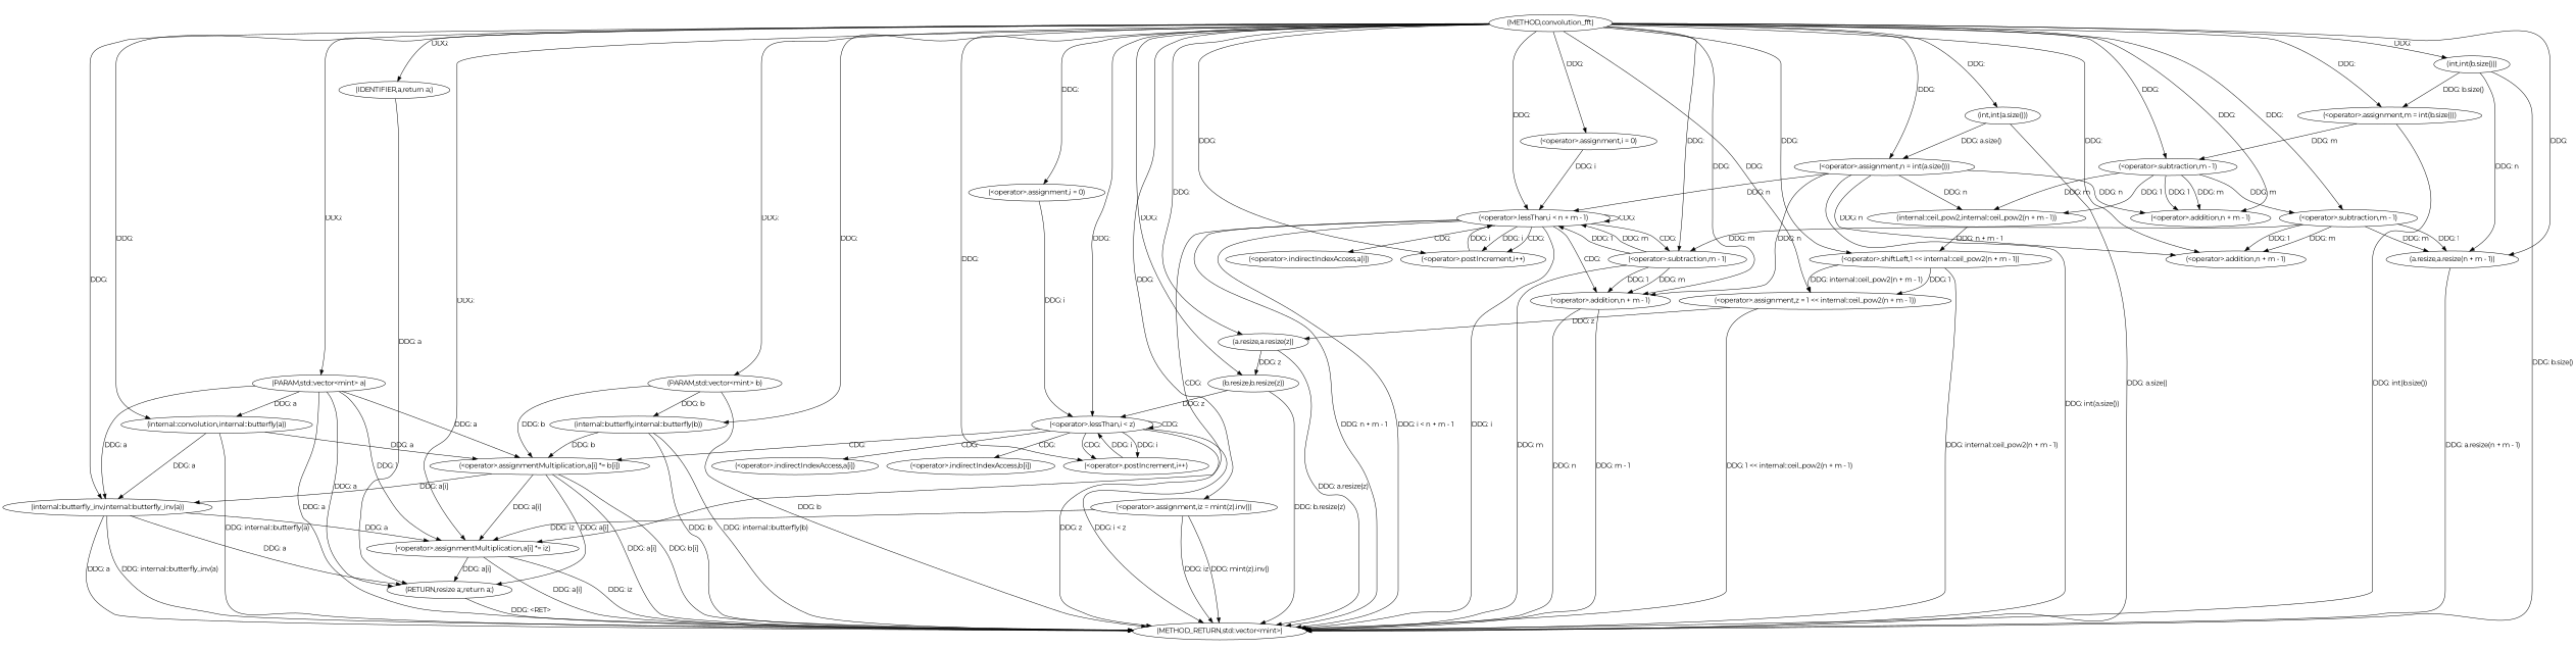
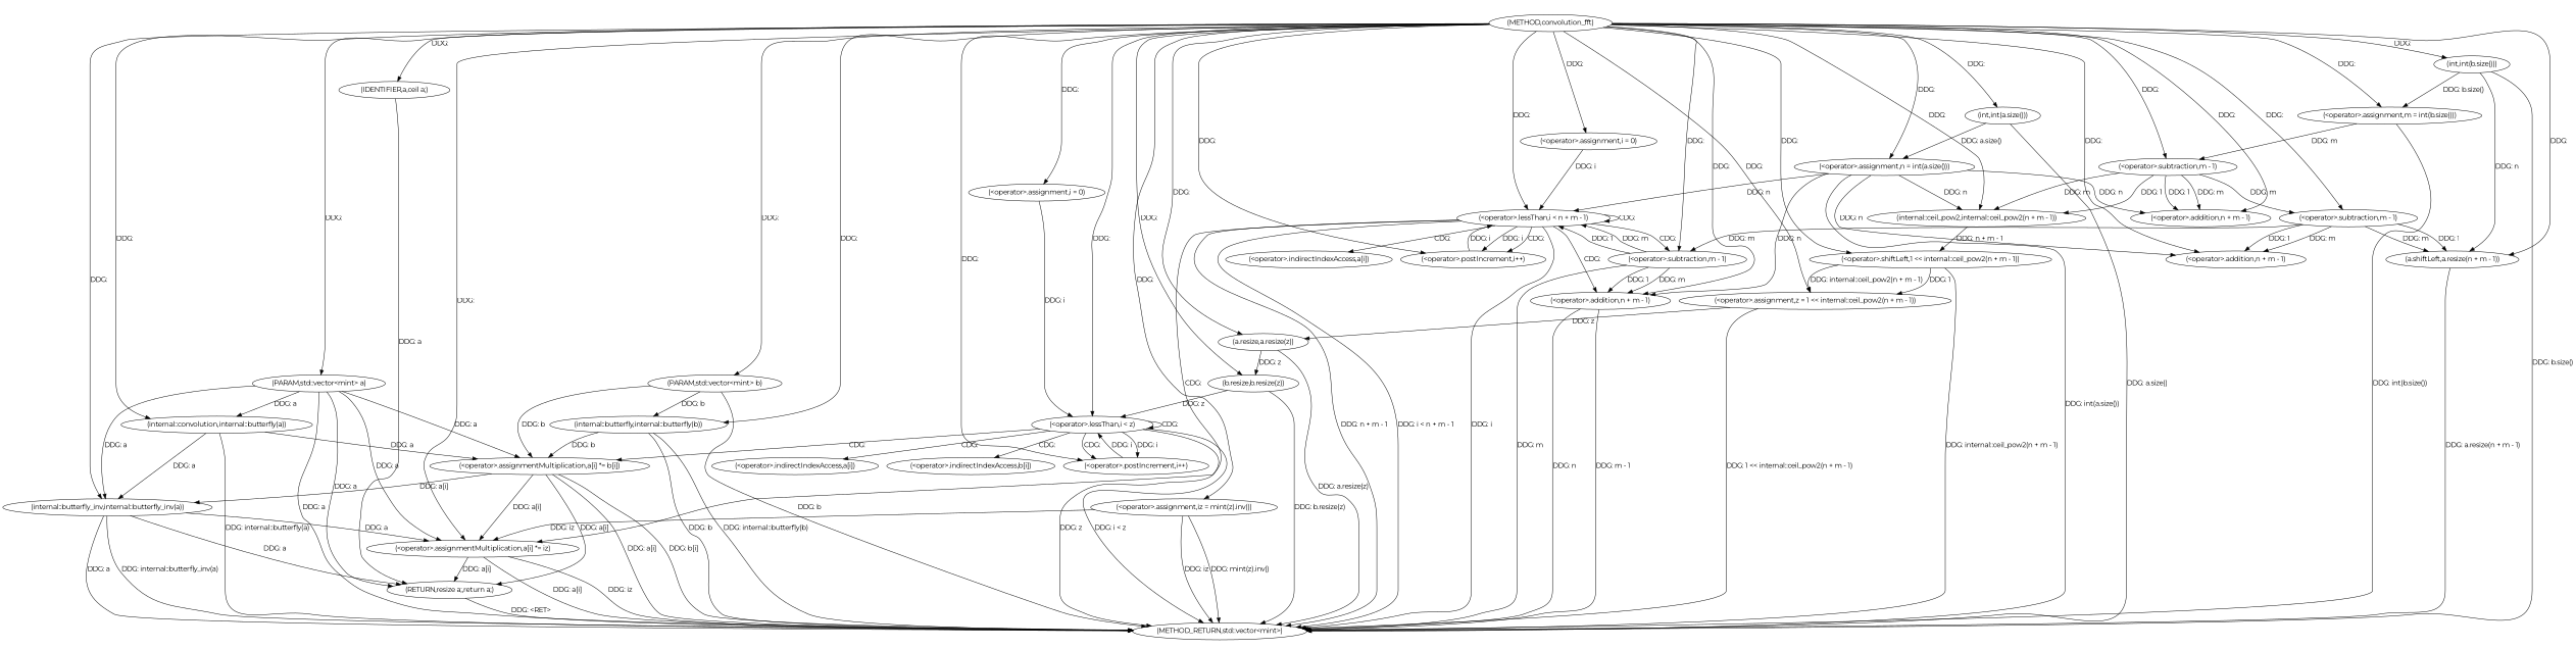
  digraph {
    fontname=Montserrat
    node [fontname=Montserrat]
    edge [fontname=Montserrat]
    n1 [label="(METHOD,convolution_fft)"]
    n2 [label="(PARAM,std::vector<mint> a)"]
    n3 [label="(PARAM,std::vector<mint> b)"]
    n4 [label="(<operator>.assignment,n = int(a.size()))"]
    n5 [label="(<operator>.assignment,m = int(b.size()))"]
    n6 [label="(<operator>.assignment,z = 1 << internal::ceil_pow2(n + m - 1))"]
    n7 [label="(a.resize,a.resize(z))"]
    n8 [label="(internal::convolution,internal::butterfly(a))"]
    n9 [label="(b.resize,b.resize(z))"]
    n10 [label="(internal::butterfly,internal::butterfly(b))"]
    n11 [label="(internal::butterfly_inv,internal::butterfly_inv(a))"]
-   n12 [label="(a.resize,a.resize(n + m - 1))"]
+   n12 [label="(a.shiftLeft,a.resize(n + m - 1))"]
    n13 [label="(<operator>.assignment,iz = mint(z).inv())"]
    n14 [label="(<operator>.assignment,i = 0)"]
    n15 [label="(<operator>.lessThan,i < z)"]
    n16 [label="(<operator>.postIncrement,i++)"]
    n17 [label="(<operator>.assignment,i = 0)"]
    n18 [label="(<operator>.lessThan,i < n + m - 1)"]
    n19 [label="(<operator>.postIncrement,i++)"]
    n20 [label="(<operator>.assignmentMultiplication,a[i] *= iz)"]
-   n21 [label="(IDENTIFIER,a,return a;)"]
+   n21 [label="(IDENTIFIER,a,ceil a;)"]
    n22 [label="(int,int(a.size()))"]
    n23 [label="(int,int(b.size()))"]
    n24 [label="(<operator>.shiftLeft,1 << internal::ceil_pow2(n + m - 1))"]
    n25 [label="(<operator>.addition,n + m - 1)"]
    n26 [label="(internal::ceil_pow2,internal::ceil_pow2(n + m - 1))"]
    n27 [label="(<operator>.subtraction,m - 1)"]
    n28 [label="(<operator>.addition,n + m - 1)"]
    n29 [label="(<operator>.addition,n + m - 1)"]
    n30 [label="(<operator>.subtraction,m - 1)"]
    n31 [label="(<operator>.subtraction,m - 1)"]
    n32 [label="(METHOD_RETURN,std::vector<mint>)"]
    n33 [label="(RETURN,resize a;,return a;)"]
    n34 [label="(<operator>.assignmentMultiplication,a[i] *= b[i])"]
    n35 [label="(<operator>.indirectIndexAccess,a[i])"]
    n36 [label="(<operator>.indirectIndexAccess,b[i])"]
    n37 [label="(<operator>.indirectIndexAccess,a[i])"]
    n1 -> n2 [label="DDG: "]
    n1 -> n3 [label="DDG: "]
    n1 -> n4 [label="DDG: "]
    n1 -> n5 [label="DDG: "]
    n1 -> n6 [label="DDG: "]
    n1 -> n7 [label="DDG: "]
    n1 -> n8 [label="DDG: "]
    n1 -> n9 [label="DDG: "]
    n1 -> n10 [label="DDG: "]
    n1 -> n11 [label="DDG: "]
    n1 -> n12 [label="DDG: "]
    n1 -> n13 [label="DDG: "]
    n1 -> n14 [label="DDG: "]
    n1 -> n15 [label="DDG: "]
    n1 -> n16 [label="DDG: "]
    n1 -> n17 [label="DDG: "]
    n1 -> n18 [label="DDG: "]
    n1 -> n19 [label="DDG: "]
    n1 -> n20 [label="DDG: "]
    n1 -> n21 [label="DDG: "]
    n1 -> n22 [label="DDG: "]
    n1 -> n23 [label="DDG: "]
    n1 -> n24 [label="DDG: "]
    n1 -> n25 [label="DDG: "]
+   n1 -> n26 [label="DDG: "]
    n1 -> n27 [label="DDG: "]
    n1 -> n28 [label="DDG: "]
    n1 -> n29 [label="DDG: "]
    n1 -> n30 [label="DDG: "]
    n1 -> n31 [label="DDG: "]
    n2 -> n8 [label="DDG: a"]
    n2 -> n11 [label="DDG: a"]
-   n2 -> n20 [label="DDG: 1"]
+   n2 -> n20 [label="DDG: a"]
    n2 -> n32 [label="DDG: a"]
    n2 -> n33 [label="DDG: a"]
    n2 -> n34 [label="DDG: a"]
    n3 -> n10 [label="DDG: b"]
    n3 -> n32 [label="DDG: b"]
    n3 -> n34 [label="DDG: b"]
    n4 -> n18 [label="DDG: n"]
    n4 -> n25 [label="DDG: n"]
    n4 -> n26 [label="DDG: n"]
    n4 -> n28 [label="DDG: n"]
    n4 -> n29 [label="DDG: n"]
    n4 -> n32 [label="DDG: int(a.size())"]
    n5 -> n31 [label="DDG: m"]
    n5 -> n32 [label="DDG: int(b.size())"]
    n6 -> n7 [label="DDG: z"]
    n6 -> n32 [label="DDG: 1 << internal::ceil_pow2(n + m - 1)"]
    n7 -> n9 [label="DDG: z"]
    n7 -> n32 [label="DDG: a.resize(z)"]
    n8 -> n11 [label="DDG: a"]
    n8 -> n32 [label="DDG: internal::butterfly(a)"]
    n8 -> n34 [label="DDG: a"]
    n9 -> n15 [label="DDG: z"]
    n9 -> n32 [label="DDG: b.resize(z)"]
    n10 -> n32 [label="DDG: b"]
    n10 -> n32 [label="DDG: internal::butterfly(b)"]
    n10 -> n34 [label="DDG: b"]
    n11 -> n20 [label="DDG: a"]
    n11 -> n32 [label="DDG: a"]
    n11 -> n32 [label="DDG: internal::butterfly_inv(a)"]
    n11 -> n33 [label="DDG: a"]
    n12 -> n32 [label="DDG: a.resize(n + m - 1)"]
    n13 -> n20 [label="DDG: iz"]
    n13 -> n32 [label="DDG: iz"]
    n13 -> n32 [label="DDG: mint(z).inv()"]
    n14 -> n15 [label="DDG: i"]
    n15 -> n15 [label="CDG: "]
    n15 -> n16 [label="DDG: i"]
    n15 -> n16 [label="CDG: "]
    n15 -> n32 [label="DDG: z"]
    n15 -> n32 [label="DDG: i < z"]
    n15 -> n34 [label="CDG: "]
    n15 -> n35 [label="CDG: "]
    n15 -> n36 [label="CDG: "]
    n16 -> n15 [label="DDG: i"]
    n17 -> n18 [label="DDG: i"]
    n18 -> n18 [label="CDG: "]
    n18 -> n19 [label="DDG: i"]
    n18 -> n19 [label="CDG: "]
    n18 -> n20 [label="CDG: "]
    n18 -> n28 [label="CDG: "]
    n18 -> n30 [label="CDG: "]
    n18 -> n32 [label="DDG: i"]
    n18 -> n32 [label="DDG: n + m - 1"]
    n18 -> n32 [label="DDG: i < n + m - 1"]
    n18 -> n37 [label="CDG: "]
    n19 -> n18 [label="DDG: i"]
    n20 -> n32 [label="DDG: a[i]"]
    n20 -> n32 [label="DDG: iz"]
    n20 -> n33 [label="DDG: a[i]"]
    n21 -> n33 [label="DDG: a"]
    n22 -> n4 [label="DDG: a.size()"]
    n22 -> n32 [label="DDG: a.size()"]
    n23 -> n5 [label="DDG: b.size()"]
    n23 -> n12 [label="DDG: n"]
    n23 -> n32 [label="DDG: b.size()"]
    n24 -> n6 [label="DDG: 1"]
    n24 -> n6 [label="DDG: internal::ceil_pow2(n + m - 1)"]
    n24 -> n32 [label="DDG: internal::ceil_pow2(n + m - 1)"]
    n26 -> n24 [label="DDG: n + m - 1"]
    n27 -> n12 [label="DDG: m"]
    n27 -> n12 [label="DDG: 1"]
    n27 -> n25 [label="DDG: m"]
    n27 -> n25 [label="DDG: 1"]
    n27 -> n30 [label="DDG: m"]
    n28 -> n32 [label="DDG: n"]
    n28 -> n32 [label="DDG: m - 1"]
    n30 -> n18 [label="DDG: 1"]
    n30 -> n18 [label="DDG: m"]
    n30 -> n28 [label="DDG: 1"]
    n30 -> n28 [label="DDG: m"]
    n30 -> n32 [label="DDG: m"]
    n31 -> n26 [label="DDG: 1"]
    n31 -> n26 [label="DDG: m"]
    n31 -> n27 [label="DDG: m"]
    n31 -> n29 [label="DDG: 1"]
    n31 -> n29 [label="DDG: m"]
    n33 -> n32 [label="DDG: <RET>"]
    n34 -> n11 [label="DDG: a[i]"]
    n34 -> n20 [label="DDG: a[i]"]
    n34 -> n32 [label="DDG: a[i]"]
    n34 -> n32 [label="DDG: b[i]"]
    n34 -> n33 [label="DDG: a[i]"]
  }
